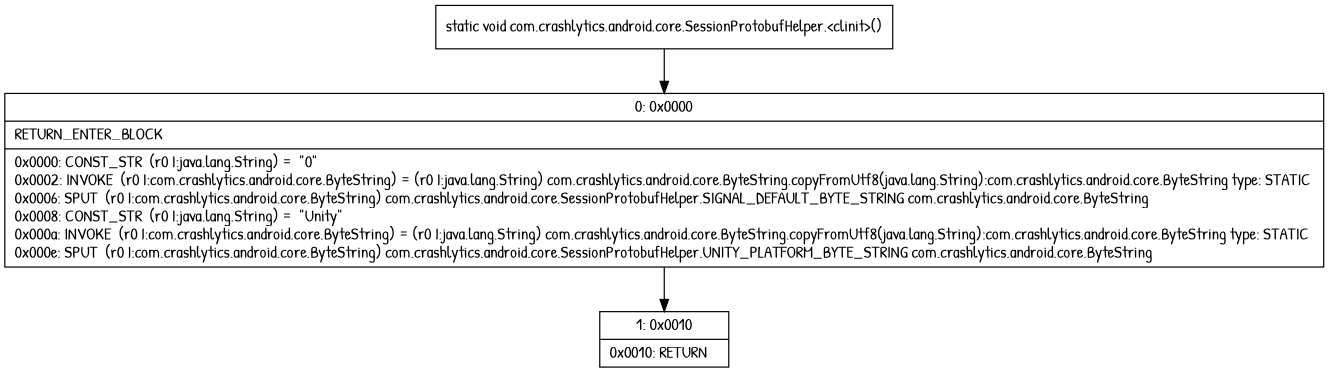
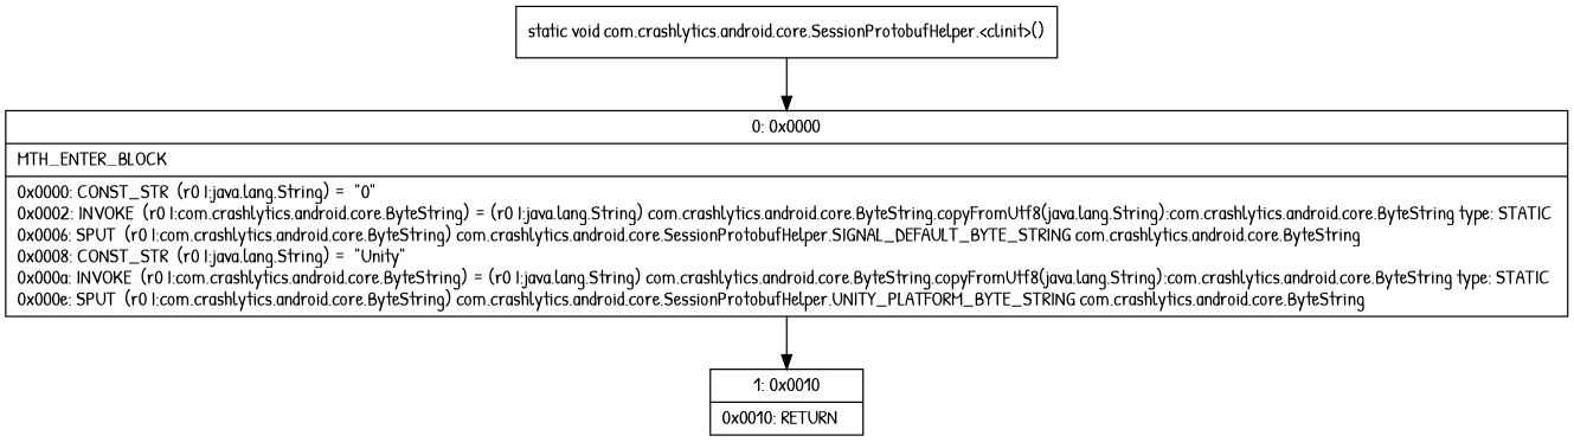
  digraph {
    fontname="Patrick Hand"
    node [shape=record fontname="Patrick Hand"]
    edge [fontname="Patrick Hand"]
-   n1 [label="{0\:\ 0x0000|RETURN_ENTER_BLOCK\l|0x0000: CONST_STR  (r0 I:java.lang.String) =  \"0\" \l0x0002: INVOKE  (r0 I:com.crashlytics.android.core.ByteString) = (r0 I:java.lang.String) com.crashlytics.android.core.ByteString.copyFromUtf8(java.lang.String):com.crashlytics.android.core.ByteString type: STATIC \l0x0006: SPUT  (r0 I:com.crashlytics.android.core.ByteString) com.crashlytics.android.core.SessionProtobufHelper.SIGNAL_DEFAULT_BYTE_STRING com.crashlytics.android.core.ByteString \l0x0008: CONST_STR  (r0 I:java.lang.String) =  \"Unity\" \l0x000a: INVOKE  (r0 I:com.crashlytics.android.core.ByteString) = (r0 I:java.lang.String) com.crashlytics.android.core.ByteString.copyFromUtf8(java.lang.String):com.crashlytics.android.core.ByteString type: STATIC \l0x000e: SPUT  (r0 I:com.crashlytics.android.core.ByteString) com.crashlytics.android.core.SessionProtobufHelper.UNITY_PLATFORM_BYTE_STRING com.crashlytics.android.core.ByteString \l}"]
+   n1 [label="{0\:\ 0x0000|MTH_ENTER_BLOCK\l|0x0000: CONST_STR  (r0 I:java.lang.String) =  \"0\" \l0x0002: INVOKE  (r0 I:com.crashlytics.android.core.ByteString) = (r0 I:java.lang.String) com.crashlytics.android.core.ByteString.copyFromUtf8(java.lang.String):com.crashlytics.android.core.ByteString type: STATIC \l0x0006: SPUT  (r0 I:com.crashlytics.android.core.ByteString) com.crashlytics.android.core.SessionProtobufHelper.SIGNAL_DEFAULT_BYTE_STRING com.crashlytics.android.core.ByteString \l0x0008: CONST_STR  (r0 I:java.lang.String) =  \"Unity\" \l0x000a: INVOKE  (r0 I:com.crashlytics.android.core.ByteString) = (r0 I:java.lang.String) com.crashlytics.android.core.ByteString.copyFromUtf8(java.lang.String):com.crashlytics.android.core.ByteString type: STATIC \l0x000e: SPUT  (r0 I:com.crashlytics.android.core.ByteString) com.crashlytics.android.core.SessionProtobufHelper.UNITY_PLATFORM_BYTE_STRING com.crashlytics.android.core.ByteString \l}"]
    n2 [label="{1\:\ 0x0010|0x0010: RETURN   \l}"]
    n3 [label="{static void com.crashlytics.android.core.SessionProtobufHelper.\<clinit\>() }"]
    n1 -> n2
    n3 -> n1
  }
